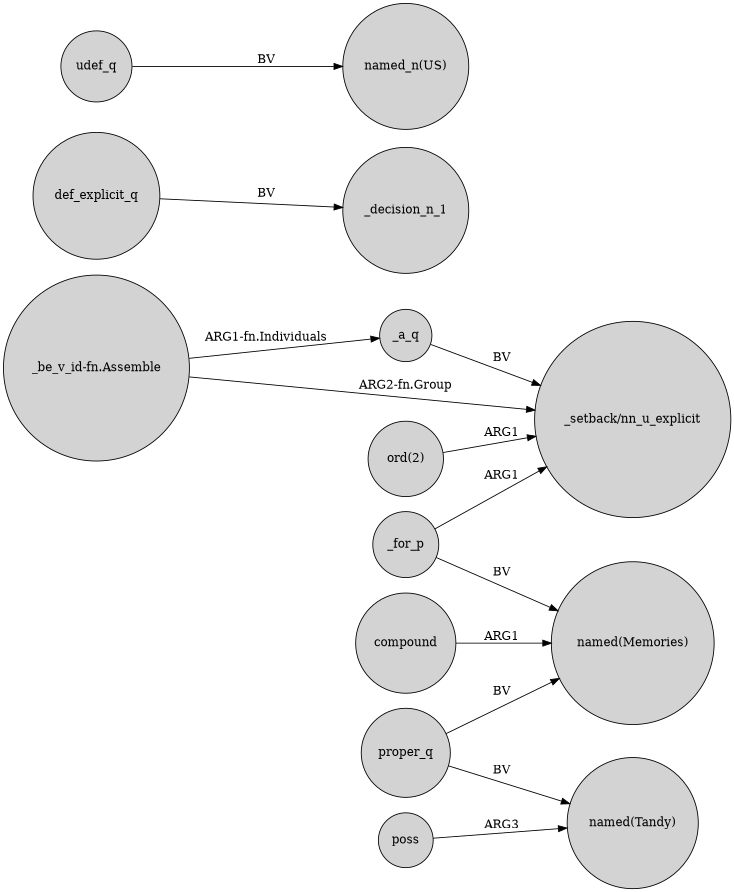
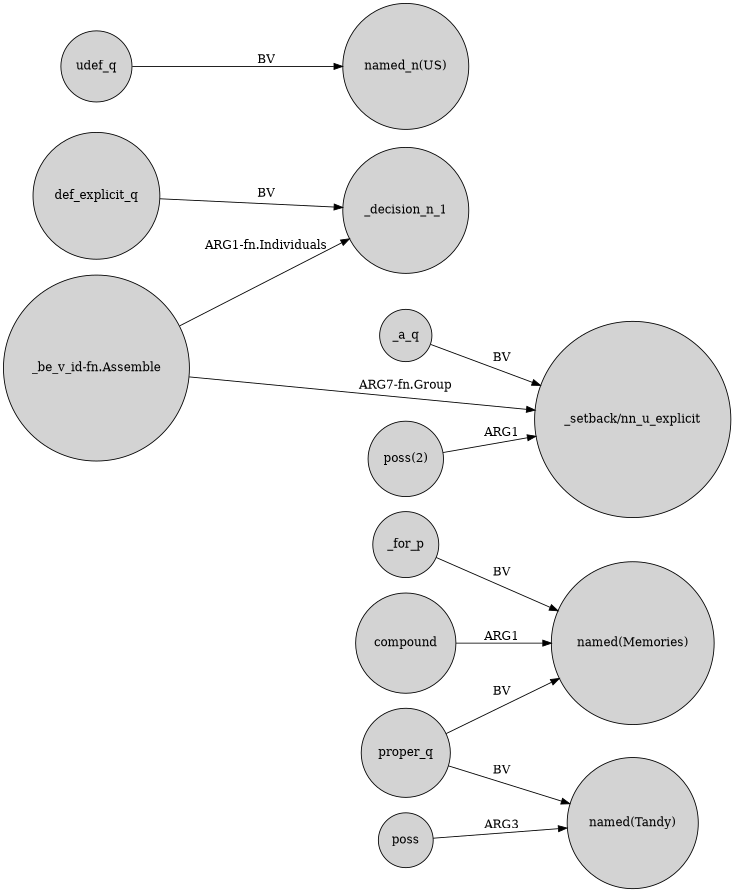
  digraph {
    rankdir=LR
    node [shape=circle style=filled]
    def_explicit_q
    _decision_n_1
    n3 [label="_setback/nn_u_explicit"]
    _a_q
-   "ord(2)"
+   "ord(2)" [label="poss(2)"]
    poss
    "named(Tandy)"
    _for_p
    "named(Memories)"
    proper_q
    "_be_v_id-fn.Assemble"
    compound
    udef_q
    "named_n(US)"
    def_explicit_q -> _decision_n_1 [label=BV]
    _a_q -> n3 [label=BV]
    "ord(2)" -> n3 [label=ARG1]
    poss -> "named(Tandy)" [label=ARG3]
-   _for_p -> n3 [label=ARG1]
    _for_p -> "named(Memories)" [label=BV]
    proper_q -> "named(Tandy)" [label=BV]
    proper_q -> "named(Memories)" [label=BV]
-   "_be_v_id-fn.Assemble" -> _a_q [label="ARG1-fn.Individuals"]
-   "_be_v_id-fn.Assemble" -> n3 [label="ARG2-fn.Group"]
+   "_be_v_id-fn.Assemble" -> _decision_n_1 [label="ARG1-fn.Individuals"]
+   "_be_v_id-fn.Assemble" -> n3 [label="ARG7-fn.Group"]
    compound -> "named(Memories)" [label=ARG1]
    udef_q -> "named_n(US)" [label=BV]
  }
